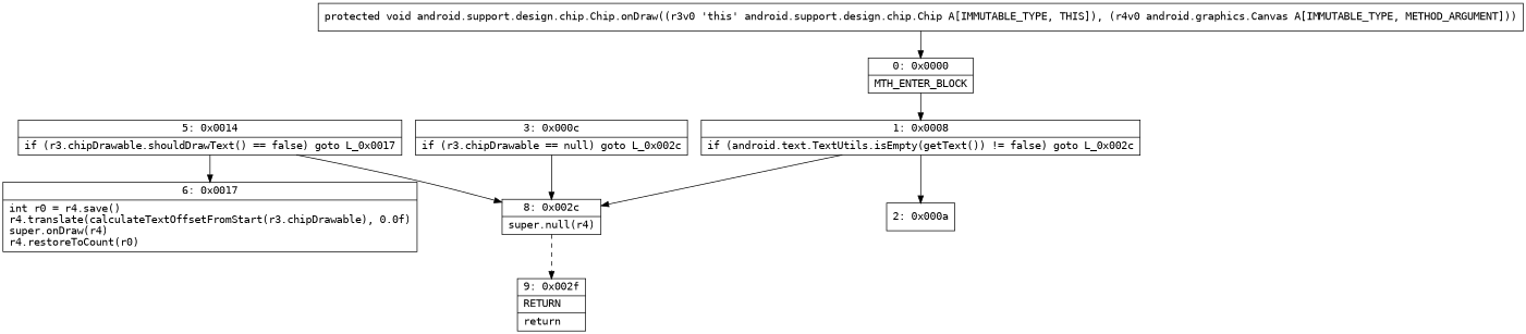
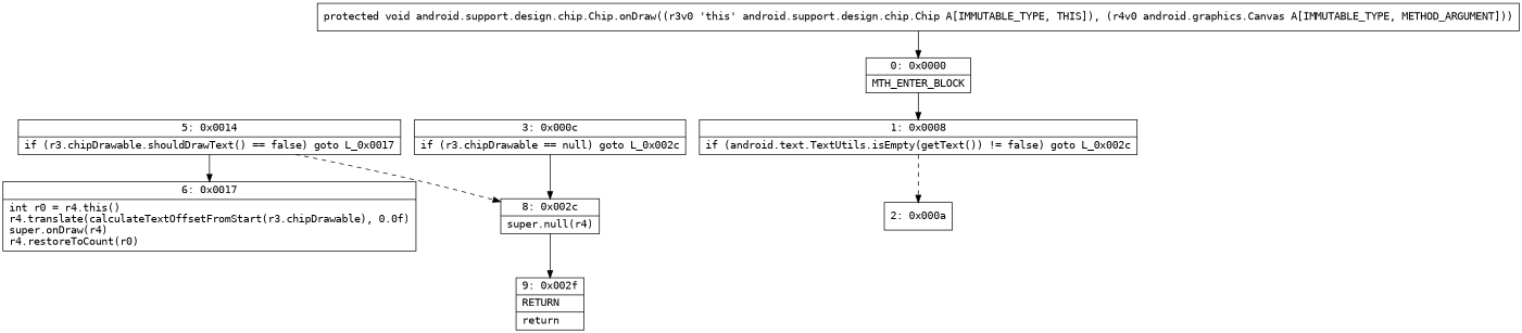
  digraph {
    fontname="DejaVu Sans Mono"
    node [fontname="DejaVu Sans Mono" shape=record]
    edge [fontname="DejaVu Sans Mono"]
    n1 [label="{0\:\ 0x0000|MTH_ENTER_BLOCK\l}"]
    n2 [label="{1\:\ 0x0008|if (android.text.TextUtils.isEmpty(getText()) != false) goto L_0x002c\l}"]
    n3 [label="{2\:\ 0x000a}"]
    n4 [label="{8\:\ 0x002c|super.null(r4)\l}"]
    n5 [label="{9\:\ 0x002f|RETURN\l|return\l}"]
    n6 [label="{3\:\ 0x000c|if (r3.chipDrawable == null) goto L_0x002c\l}"]
    n7 [label="{5\:\ 0x0014|if (r3.chipDrawable.shouldDrawText() == false) goto L_0x0017\l}"]
-   n8 [label="{6\:\ 0x0017|int r0 = r4.save()\lr4.translate(calculateTextOffsetFromStart(r3.chipDrawable), 0.0f)\lsuper.onDraw(r4)\lr4.restoreToCount(r0)\l}"]
+   n8 [label="{6\:\ 0x0017|int r0 = r4.this()\lr4.translate(calculateTextOffsetFromStart(r3.chipDrawable), 0.0f)\lsuper.onDraw(r4)\lr4.restoreToCount(r0)\l}"]
    n9 [label="{protected void android.support.design.chip.Chip.onDraw((r3v0 'this' android.support.design.chip.Chip A[IMMUTABLE_TYPE, THIS]), (r4v0 android.graphics.Canvas A[IMMUTABLE_TYPE, METHOD_ARGUMENT])) }"]
    n1 -> n2
-   n2 -> n3 [style=solid]
-   n2 -> n4
-   n4 -> n5 [style=dashed]
+   n2 -> n3 [style=dashed]
+   n4 -> n5
    n6 -> n4
-   n7 -> n4 [style=solid]
+   n7 -> n4 [style=dashed]
    n7 -> n8
    n9 -> n1
  }
